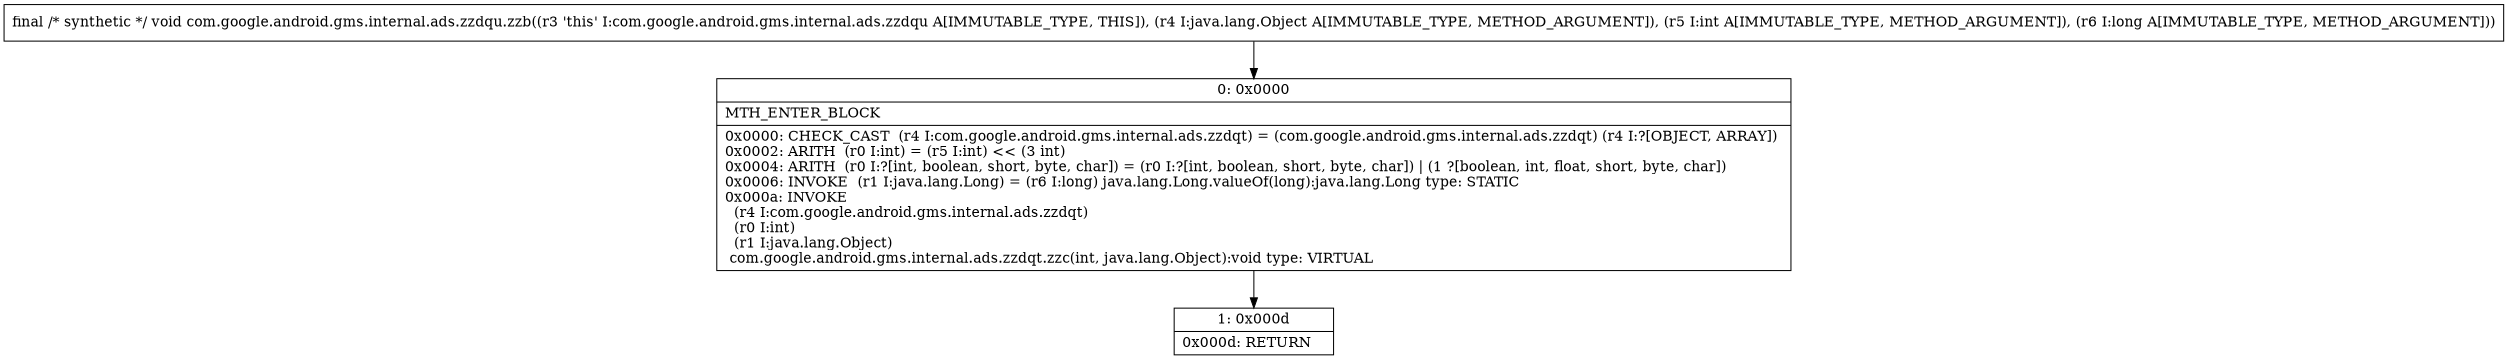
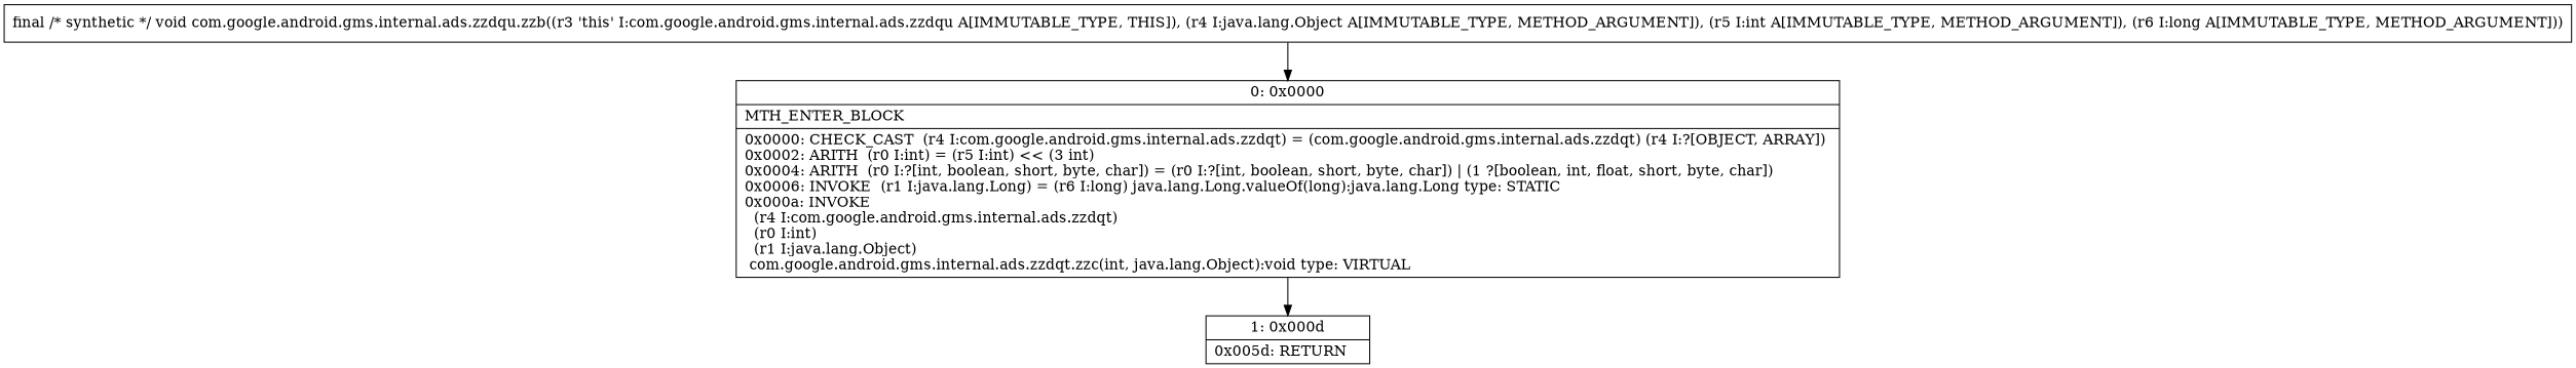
  digraph {
    node [shape=record]
    n1 [label="{0\:\ 0x0000|MTH_ENTER_BLOCK\l|0x0000: CHECK_CAST  (r4 I:com.google.android.gms.internal.ads.zzdqt) = (com.google.android.gms.internal.ads.zzdqt) (r4 I:?[OBJECT, ARRAY]) \l0x0002: ARITH  (r0 I:int) = (r5 I:int) \<\< (3 int) \l0x0004: ARITH  (r0 I:?[int, boolean, short, byte, char]) = (r0 I:?[int, boolean, short, byte, char]) \| (1 ?[boolean, int, float, short, byte, char]) \l0x0006: INVOKE  (r1 I:java.lang.Long) = (r6 I:long) java.lang.Long.valueOf(long):java.lang.Long type: STATIC \l0x000a: INVOKE  \l  (r4 I:com.google.android.gms.internal.ads.zzdqt)\l  (r0 I:int)\l  (r1 I:java.lang.Object)\l com.google.android.gms.internal.ads.zzdqt.zzc(int, java.lang.Object):void type: VIRTUAL \l}"]
-   n2 [label="{1\:\ 0x000d|0x000d: RETURN   \l}"]
+   n2 [label="{1\:\ 0x000d|0x005d: RETURN   \l}"]
    n3 [label="{final \/* synthetic *\/ void com.google.android.gms.internal.ads.zzdqu.zzb((r3 'this' I:com.google.android.gms.internal.ads.zzdqu A[IMMUTABLE_TYPE, THIS]), (r4 I:java.lang.Object A[IMMUTABLE_TYPE, METHOD_ARGUMENT]), (r5 I:int A[IMMUTABLE_TYPE, METHOD_ARGUMENT]), (r6 I:long A[IMMUTABLE_TYPE, METHOD_ARGUMENT])) }"]
    n1 -> n2
    n3 -> n1
  }
